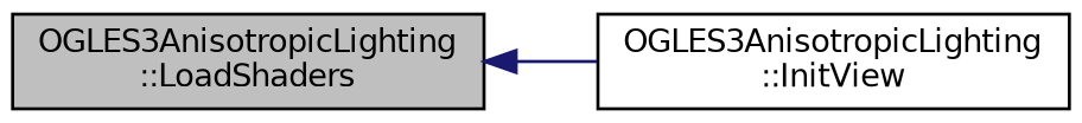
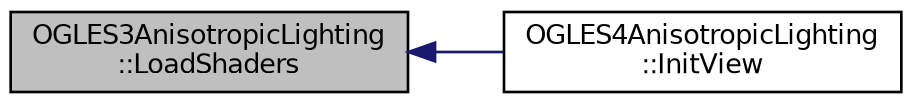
  digraph {
    rankdir=LR
    node [color=black fontname=Helvetica fontsize=10 shape=record style=filled]
    n1 [fillcolor=grey75 fontcolor=black height=0.2 label="OGLES3AnisotropicLighting\l::LoadShaders" width=0.4]
-   n2 [fillcolor=white height=0.2 label="OGLES3AnisotropicLighting\l::InitView" width=0.4]
+   n2 [fillcolor=white height=0.2 label="OGLES4AnisotropicLighting\l::InitView" width=0.4]
    n1 -> n2 [color=midnightblue dir=back fontname=Helvetica fontsize=10 labelfontname=Helvetica labelfontsize=10 style=solid]
  }
